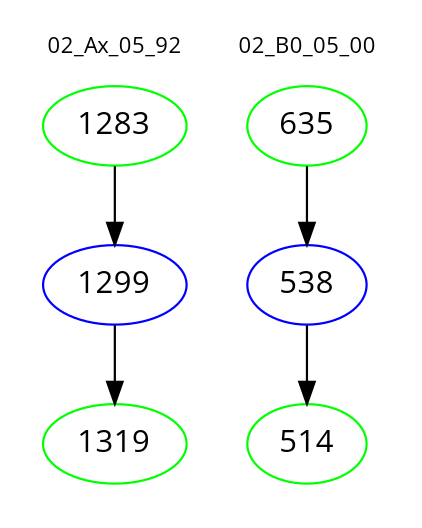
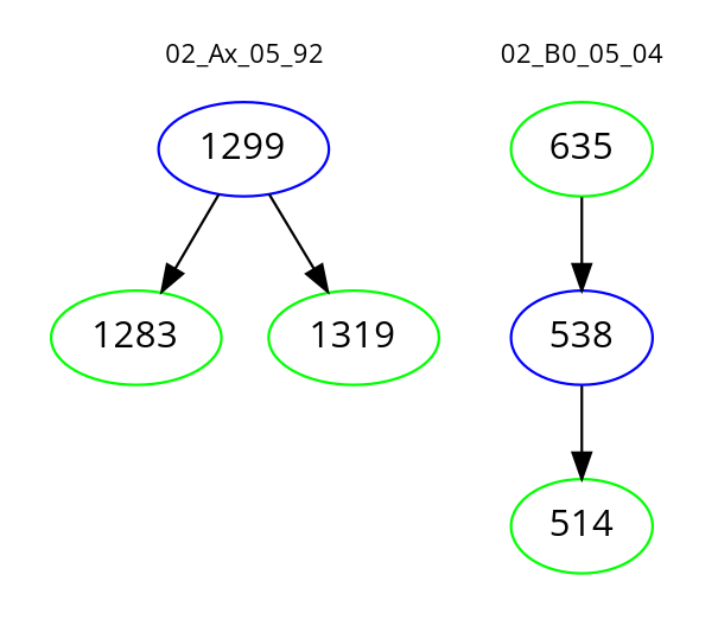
  digraph {
    fontname="Open Sans"
    node [color=green fontname="Open Sans"]
    edge [color=black fontname="Open Sans"]
    n1 [label=1283]
    n2 [color=blue label=1299]
    n3 [label=1319]
    n4 [label=635]
    n5 [color=blue label=538]
    n6 [label=514]
    subgraph cluster_1 {
      color=white
      fontsize=10
      label="02_Ax_05_92"
      n1
      n2
      n3
    }
    subgraph cluster_2 {
      color=white
      fontsize=10
-     label="02_B0_05_00"
+     label="02_B0_05_04"
      n4
      n5
      n6
    }
-   n1 -> n2
+   n2 -> n1
    n2 -> n3
    n4 -> n5
    n5 -> n6
  }
